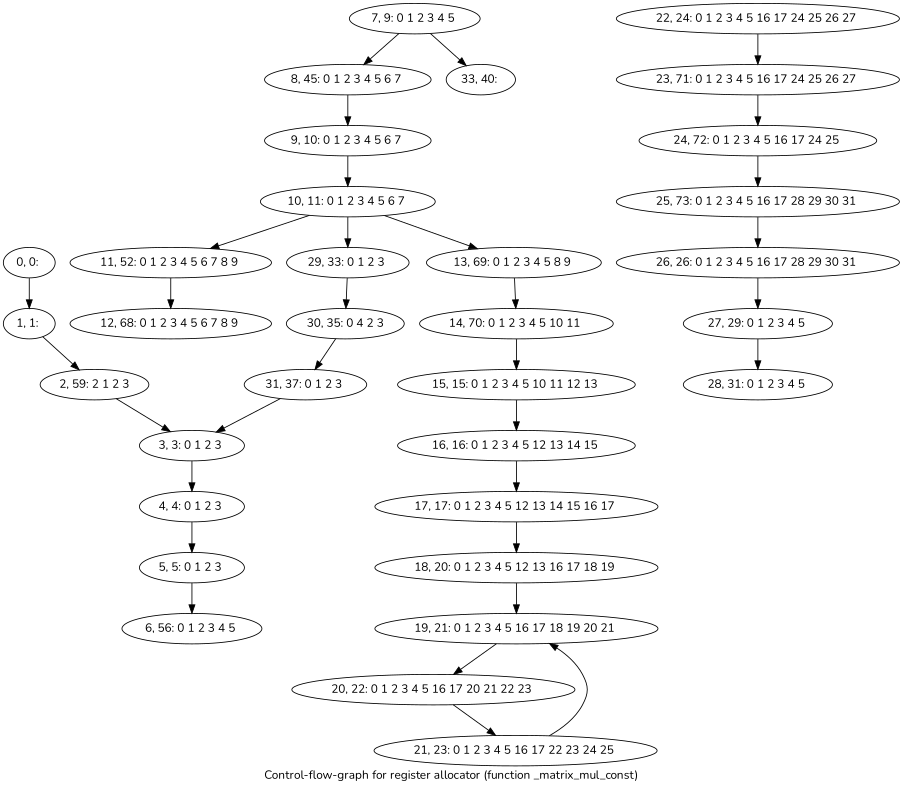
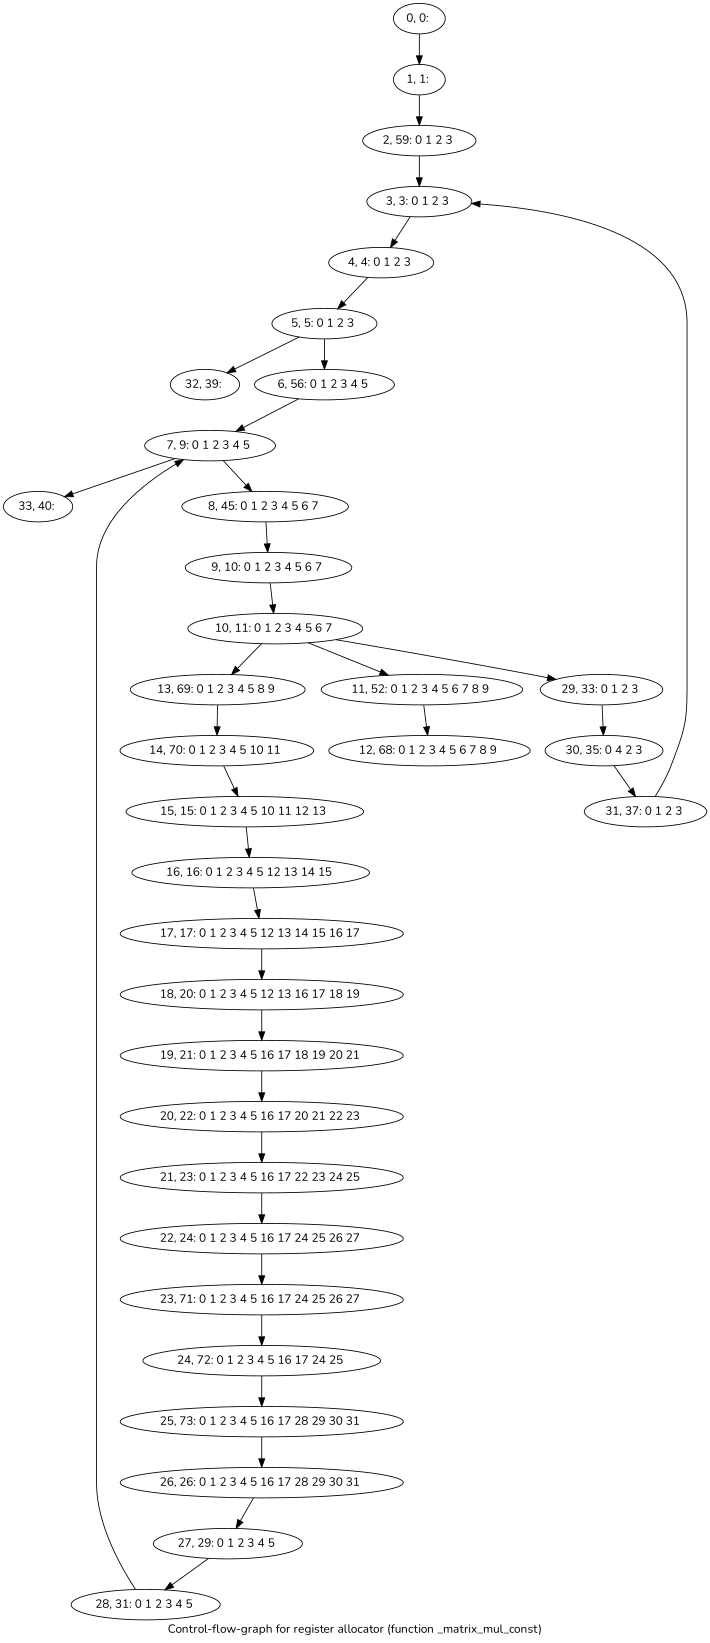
  digraph {
    fontname=Nunito
    label="Control-flow-graph for register allocator (function _matrix_mul_const)"
    node [fontname=Nunito]
    edge [fontname=Nunito]
    n1 [label="0, 0: "]
    n2 [label="1, 1: "]
-   n3 [label="2, 59: 2 1 2 3"]
+   n3 [label="2, 59: 0 1 2 3 "]
    n4 [label="3, 3: 0 1 2 3 "]
    n5 [label="4, 4: 0 1 2 3 "]
    n6 [label="5, 5: 0 1 2 3 "]
    n7 [label="6, 56: 0 1 2 3 4 5 "]
+   n8 [label="32, 39: "]
    n9 [label="7, 9: 0 1 2 3 4 5 "]
    n10 [label="8, 45: 0 1 2 3 4 5 6 7 "]
    n11 [label="33, 40: "]
    n12 [label="9, 10: 0 1 2 3 4 5 6 7 "]
    n13 [label="10, 11: 0 1 2 3 4 5 6 7 "]
    n14 [label="11, 52: 0 1 2 3 4 5 6 7 8 9 "]
    n15 [label="29, 33: 0 1 2 3 "]
    n16 [label="13, 69: 0 1 2 3 4 5 8 9 "]
    n17 [label="12, 68: 0 1 2 3 4 5 6 7 8 9 "]
    n18 [label="30, 35: 0 4 2 3"]
    n19 [label="14, 70: 0 1 2 3 4 5 10 11 "]
    n20 [label="15, 15: 0 1 2 3 4 5 10 11 12 13 "]
    n21 [label="16, 16: 0 1 2 3 4 5 12 13 14 15 "]
    n22 [label="17, 17: 0 1 2 3 4 5 12 13 14 15 16 17 "]
    n23 [label="18, 20: 0 1 2 3 4 5 12 13 16 17 18 19 "]
    n24 [label="19, 21: 0 1 2 3 4 5 16 17 18 19 20 21 "]
    n25 [label="20, 22: 0 1 2 3 4 5 16 17 20 21 22 23 "]
    n26 [label="21, 23: 0 1 2 3 4 5 16 17 22 23 24 25 "]
    n27 [label="22, 24: 0 1 2 3 4 5 16 17 24 25 26 27 "]
    n28 [label="23, 71: 0 1 2 3 4 5 16 17 24 25 26 27 "]
    n29 [label="24, 72: 0 1 2 3 4 5 16 17 24 25 "]
    n30 [label="25, 73: 0 1 2 3 4 5 16 17 28 29 30 31 "]
    n31 [label="26, 26: 0 1 2 3 4 5 16 17 28 29 30 31 "]
    n32 [label="27, 29: 0 1 2 3 4 5 "]
    n33 [label="28, 31: 0 1 2 3 4 5 "]
    n34 [label="31, 37: 0 1 2 3 "]
    n1 -> n2
    n2 -> n3
    n3 -> n4
    n4 -> n5
    n5 -> n6
    n6 -> n7
+   n6 -> n8
+   n7 -> n9
    n9 -> n10
    n9 -> n11
    n10 -> n12
    n12 -> n13
    n13 -> n14
    n13 -> n15
    n13 -> n16
    n14 -> n17
    n15 -> n18
    n16 -> n19
    n18 -> n34
    n19 -> n20
    n20 -> n21
    n21 -> n22
    n22 -> n23
    n23 -> n24
    n24 -> n25
    n25 -> n26
-   n26 -> n24
+   n26 -> n27
    n27 -> n28
    n28 -> n29
    n29 -> n30
    n30 -> n31
    n31 -> n32
    n32 -> n33
+   n33 -> n9
    n34 -> n4
  }
